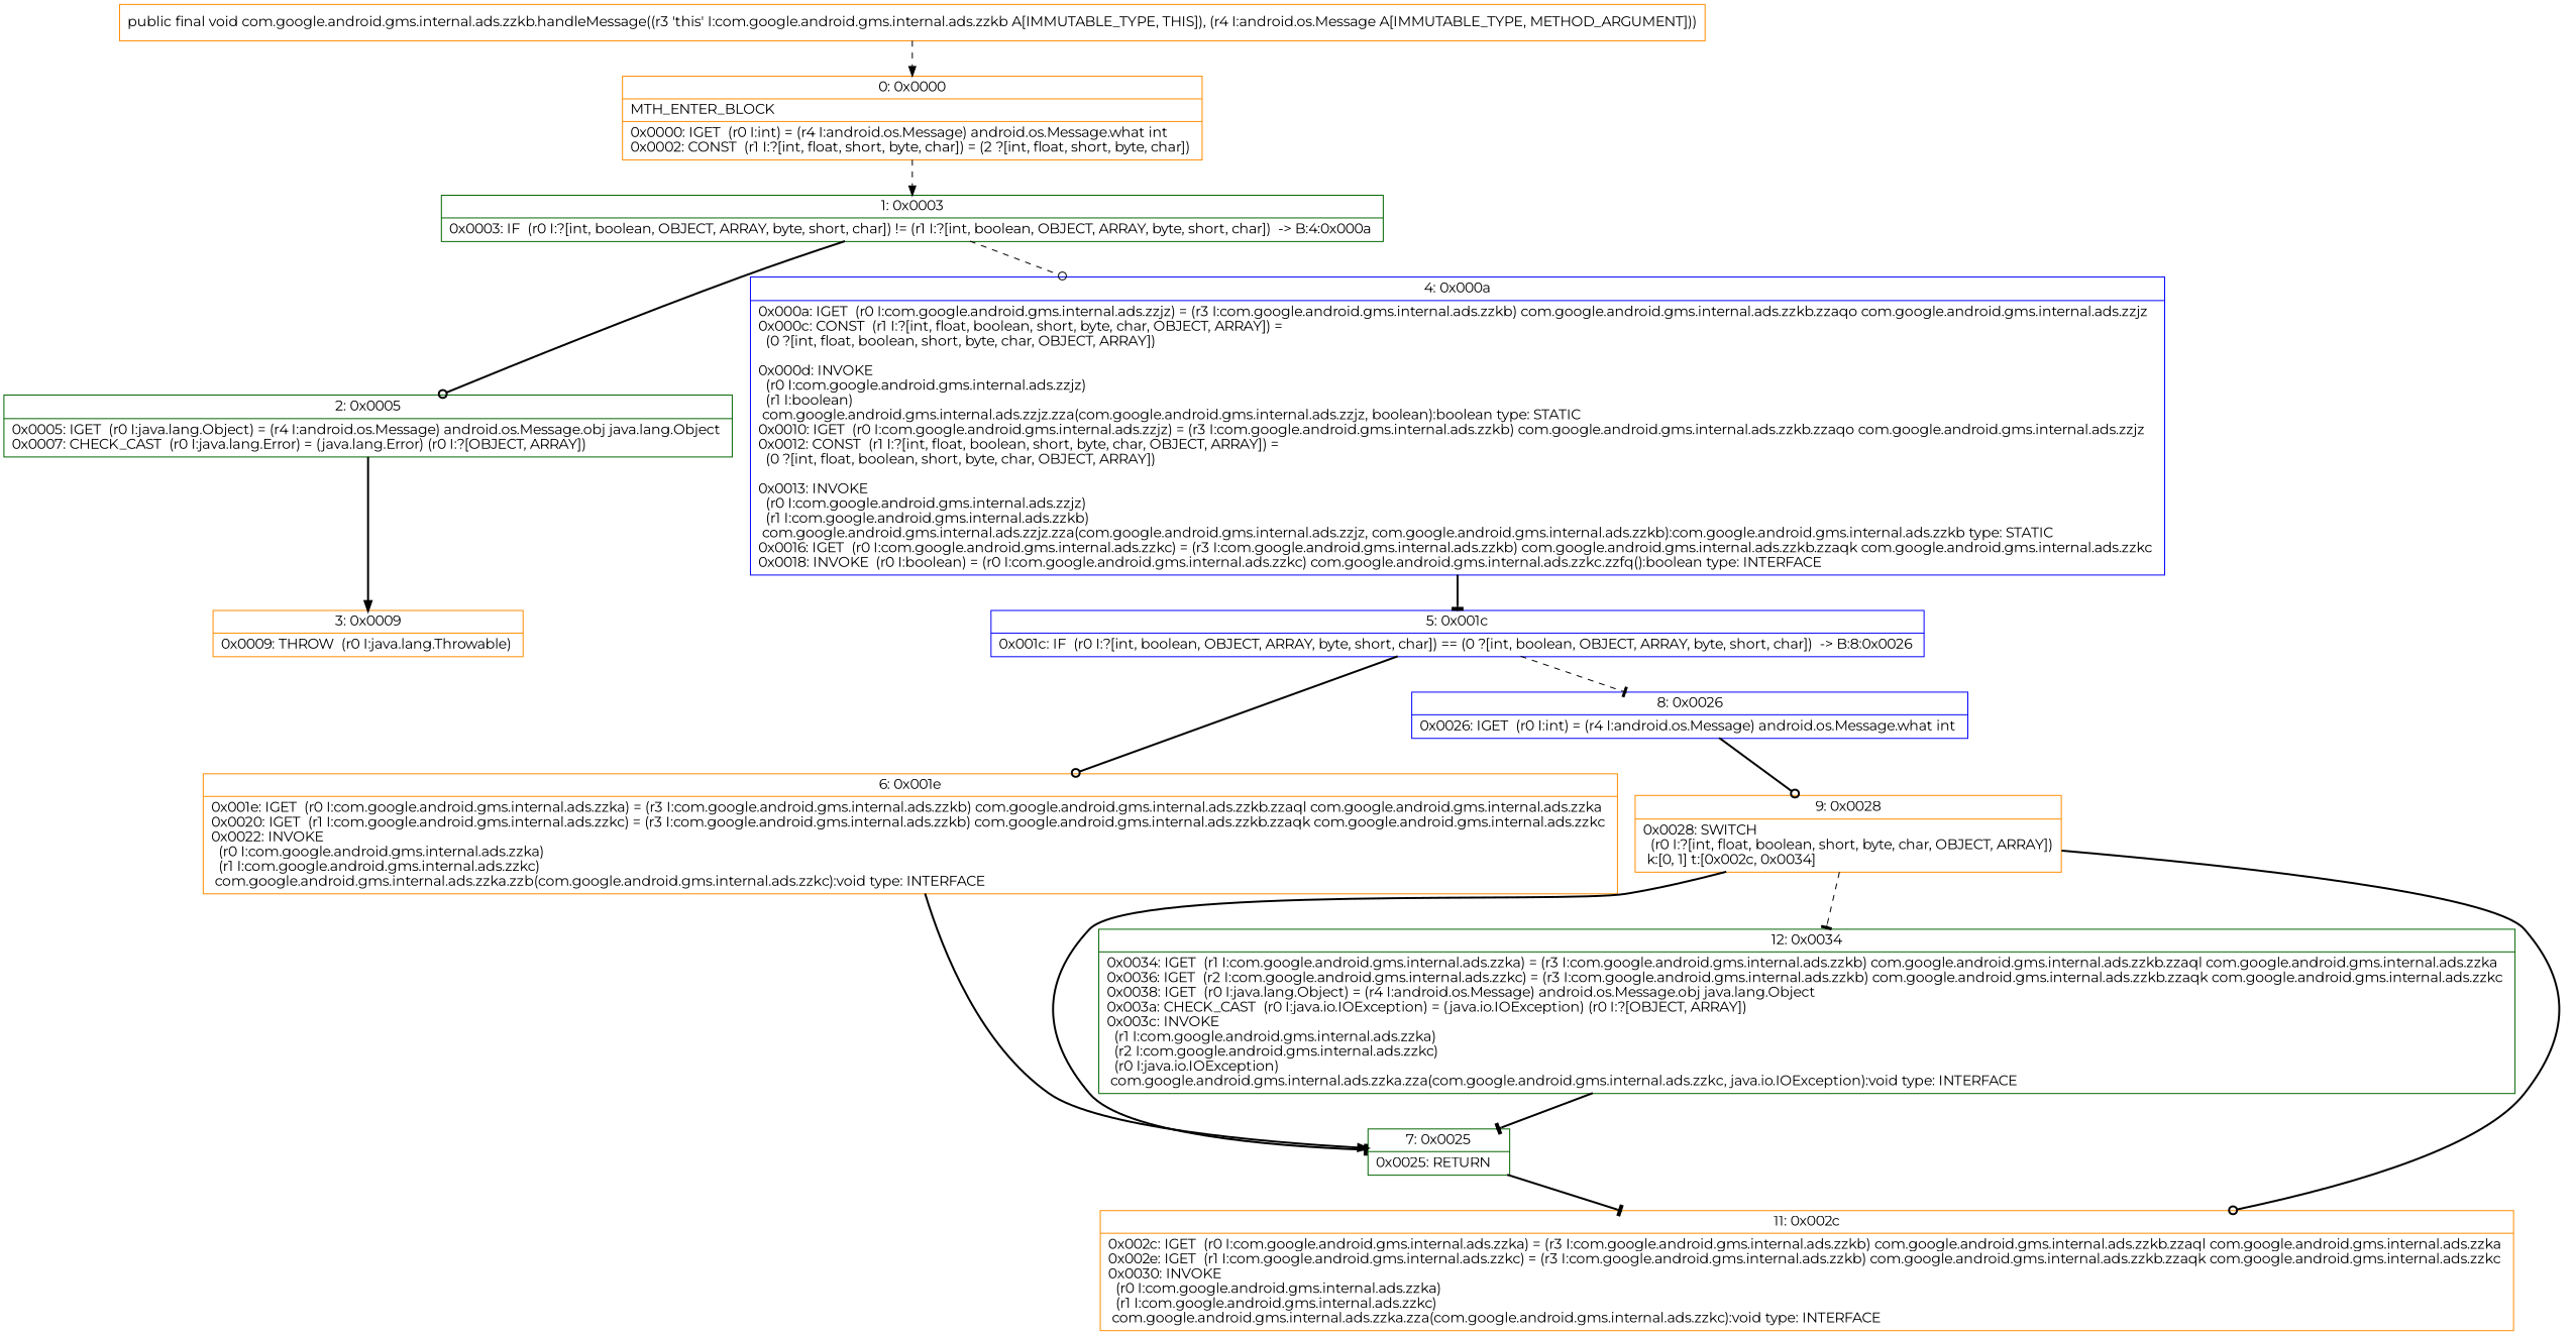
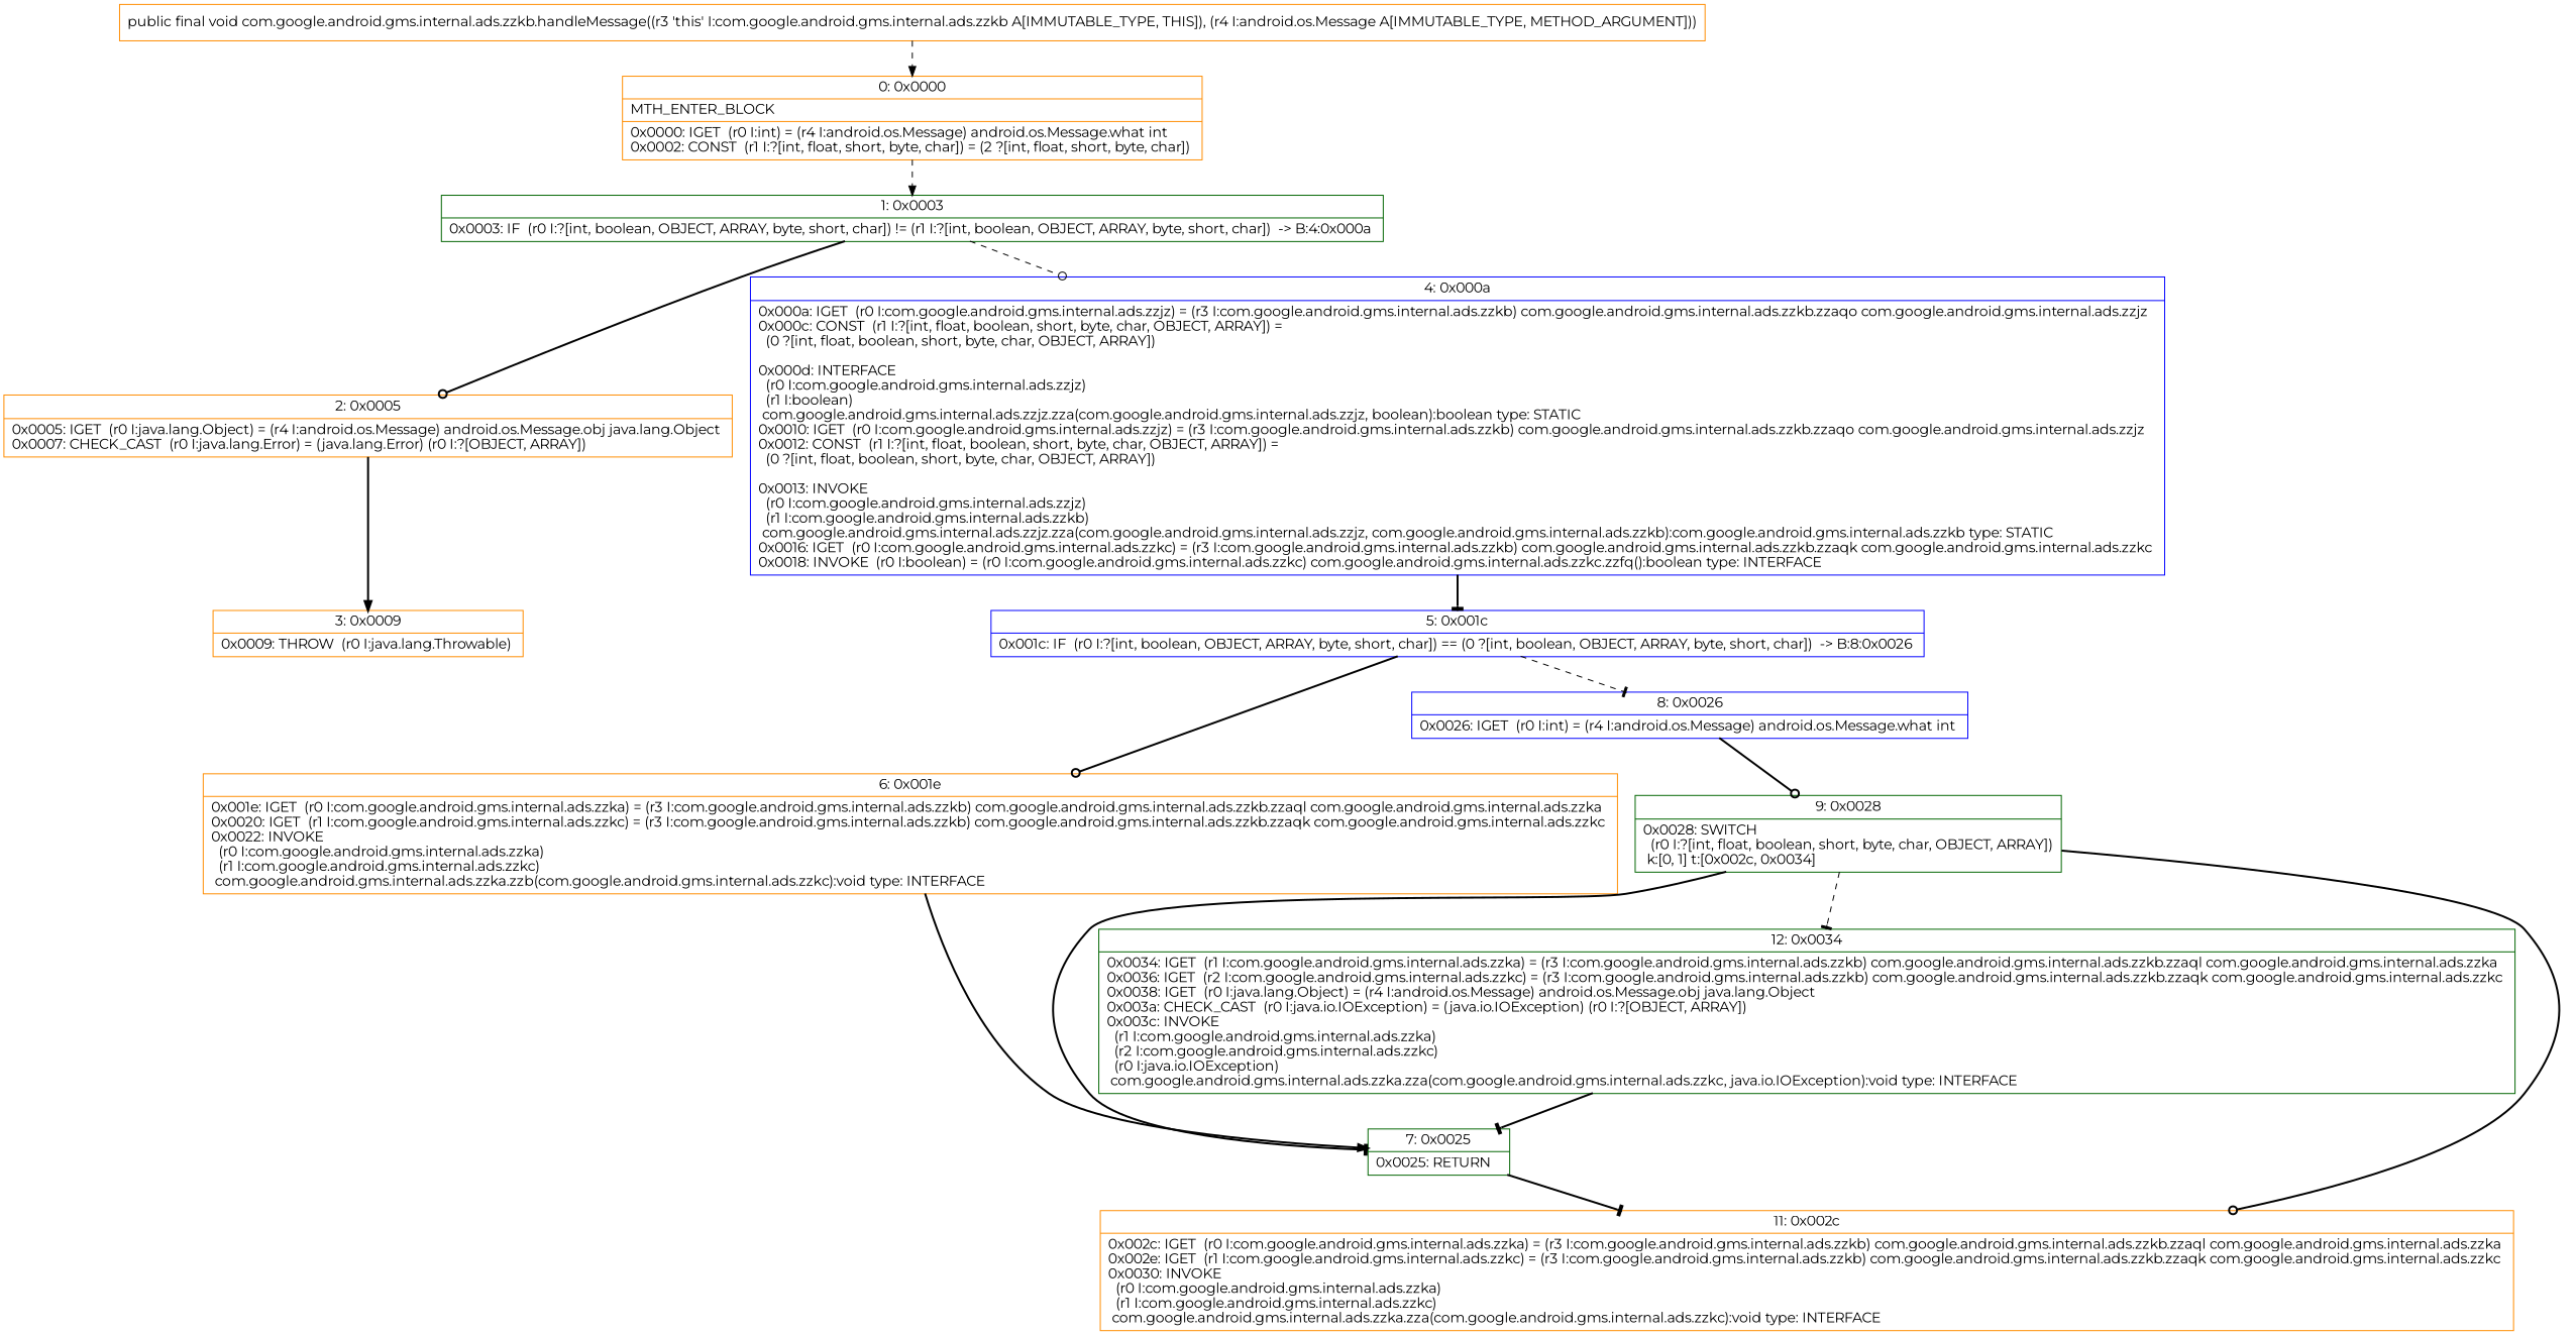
  digraph {
    fontname=Montserrat
    node [color=darkorange fontname=Montserrat shape=record]
    edge [arrowhead=tee fontname=Montserrat style=bold]
    n1 [label="{0\:\ 0x0000|MTH_ENTER_BLOCK\l|0x0000: IGET  (r0 I:int) = (r4 I:android.os.Message) android.os.Message.what int \l0x0002: CONST  (r1 I:?[int, float, short, byte, char]) = (2 ?[int, float, short, byte, char]) \l}"]
    n2 [color=darkgreen label="{1\:\ 0x0003|0x0003: IF  (r0 I:?[int, boolean, OBJECT, ARRAY, byte, short, char]) != (r1 I:?[int, boolean, OBJECT, ARRAY, byte, short, char])  \-\> B:4:0x000a \l}"]
-   n3 [color=darkgreen label="{2\:\ 0x0005|0x0005: IGET  (r0 I:java.lang.Object) = (r4 I:android.os.Message) android.os.Message.obj java.lang.Object \l0x0007: CHECK_CAST  (r0 I:java.lang.Error) = (java.lang.Error) (r0 I:?[OBJECT, ARRAY]) \l}"]
-   n4 [color=blue label="{4\:\ 0x000a|0x000a: IGET  (r0 I:com.google.android.gms.internal.ads.zzjz) = (r3 I:com.google.android.gms.internal.ads.zzkb) com.google.android.gms.internal.ads.zzkb.zzaqo com.google.android.gms.internal.ads.zzjz \l0x000c: CONST  (r1 I:?[int, float, boolean, short, byte, char, OBJECT, ARRAY]) = \l  (0 ?[int, float, boolean, short, byte, char, OBJECT, ARRAY])\l \l0x000d: INVOKE  \l  (r0 I:com.google.android.gms.internal.ads.zzjz)\l  (r1 I:boolean)\l com.google.android.gms.internal.ads.zzjz.zza(com.google.android.gms.internal.ads.zzjz, boolean):boolean type: STATIC \l0x0010: IGET  (r0 I:com.google.android.gms.internal.ads.zzjz) = (r3 I:com.google.android.gms.internal.ads.zzkb) com.google.android.gms.internal.ads.zzkb.zzaqo com.google.android.gms.internal.ads.zzjz \l0x0012: CONST  (r1 I:?[int, float, boolean, short, byte, char, OBJECT, ARRAY]) = \l  (0 ?[int, float, boolean, short, byte, char, OBJECT, ARRAY])\l \l0x0013: INVOKE  \l  (r0 I:com.google.android.gms.internal.ads.zzjz)\l  (r1 I:com.google.android.gms.internal.ads.zzkb)\l com.google.android.gms.internal.ads.zzjz.zza(com.google.android.gms.internal.ads.zzjz, com.google.android.gms.internal.ads.zzkb):com.google.android.gms.internal.ads.zzkb type: STATIC \l0x0016: IGET  (r0 I:com.google.android.gms.internal.ads.zzkc) = (r3 I:com.google.android.gms.internal.ads.zzkb) com.google.android.gms.internal.ads.zzkb.zzaqk com.google.android.gms.internal.ads.zzkc \l0x0018: INVOKE  (r0 I:boolean) = (r0 I:com.google.android.gms.internal.ads.zzkc) com.google.android.gms.internal.ads.zzkc.zzfq():boolean type: INTERFACE \l}"]
+   n3 [label="{2\:\ 0x0005|0x0005: IGET  (r0 I:java.lang.Object) = (r4 I:android.os.Message) android.os.Message.obj java.lang.Object \l0x0007: CHECK_CAST  (r0 I:java.lang.Error) = (java.lang.Error) (r0 I:?[OBJECT, ARRAY]) \l}"]
+   n4 [color=blue label="{4\:\ 0x000a|0x000a: IGET  (r0 I:com.google.android.gms.internal.ads.zzjz) = (r3 I:com.google.android.gms.internal.ads.zzkb) com.google.android.gms.internal.ads.zzkb.zzaqo com.google.android.gms.internal.ads.zzjz \l0x000c: CONST  (r1 I:?[int, float, boolean, short, byte, char, OBJECT, ARRAY]) = \l  (0 ?[int, float, boolean, short, byte, char, OBJECT, ARRAY])\l \l0x000d: INTERFACE  \l  (r0 I:com.google.android.gms.internal.ads.zzjz)\l  (r1 I:boolean)\l com.google.android.gms.internal.ads.zzjz.zza(com.google.android.gms.internal.ads.zzjz, boolean):boolean type: STATIC \l0x0010: IGET  (r0 I:com.google.android.gms.internal.ads.zzjz) = (r3 I:com.google.android.gms.internal.ads.zzkb) com.google.android.gms.internal.ads.zzkb.zzaqo com.google.android.gms.internal.ads.zzjz \l0x0012: CONST  (r1 I:?[int, float, boolean, short, byte, char, OBJECT, ARRAY]) = \l  (0 ?[int, float, boolean, short, byte, char, OBJECT, ARRAY])\l \l0x0013: INVOKE  \l  (r0 I:com.google.android.gms.internal.ads.zzjz)\l  (r1 I:com.google.android.gms.internal.ads.zzkb)\l com.google.android.gms.internal.ads.zzjz.zza(com.google.android.gms.internal.ads.zzjz, com.google.android.gms.internal.ads.zzkb):com.google.android.gms.internal.ads.zzkb type: STATIC \l0x0016: IGET  (r0 I:com.google.android.gms.internal.ads.zzkc) = (r3 I:com.google.android.gms.internal.ads.zzkb) com.google.android.gms.internal.ads.zzkb.zzaqk com.google.android.gms.internal.ads.zzkc \l0x0018: INVOKE  (r0 I:boolean) = (r0 I:com.google.android.gms.internal.ads.zzkc) com.google.android.gms.internal.ads.zzkc.zzfq():boolean type: INTERFACE \l}"]
    n5 [label="{3\:\ 0x0009|0x0009: THROW  (r0 I:java.lang.Throwable) \l}"]
    n6 [color=blue label="{5\:\ 0x001c|0x001c: IF  (r0 I:?[int, boolean, OBJECT, ARRAY, byte, short, char]) == (0 ?[int, boolean, OBJECT, ARRAY, byte, short, char])  \-\> B:8:0x0026 \l}"]
    n7 [label="{6\:\ 0x001e|0x001e: IGET  (r0 I:com.google.android.gms.internal.ads.zzka) = (r3 I:com.google.android.gms.internal.ads.zzkb) com.google.android.gms.internal.ads.zzkb.zzaql com.google.android.gms.internal.ads.zzka \l0x0020: IGET  (r1 I:com.google.android.gms.internal.ads.zzkc) = (r3 I:com.google.android.gms.internal.ads.zzkb) com.google.android.gms.internal.ads.zzkb.zzaqk com.google.android.gms.internal.ads.zzkc \l0x0022: INVOKE  \l  (r0 I:com.google.android.gms.internal.ads.zzka)\l  (r1 I:com.google.android.gms.internal.ads.zzkc)\l com.google.android.gms.internal.ads.zzka.zzb(com.google.android.gms.internal.ads.zzkc):void type: INTERFACE \l}"]
    n8 [color=blue label="{8\:\ 0x0026|0x0026: IGET  (r0 I:int) = (r4 I:android.os.Message) android.os.Message.what int \l}"]
    n9 [color=darkgreen label="{7\:\ 0x0025|0x0025: RETURN   \l}"]
-   n10 [label="{9\:\ 0x0028|0x0028: SWITCH  \l  (r0 I:?[int, float, boolean, short, byte, char, OBJECT, ARRAY])\l k:[0, 1] t:[0x002c, 0x0034] \l}"]
+   n10 [color=darkgreen label="{9\:\ 0x0028|0x0028: SWITCH  \l  (r0 I:?[int, float, boolean, short, byte, char, OBJECT, ARRAY])\l k:[0, 1] t:[0x002c, 0x0034] \l}"]
    n11 [label="{11\:\ 0x002c|0x002c: IGET  (r0 I:com.google.android.gms.internal.ads.zzka) = (r3 I:com.google.android.gms.internal.ads.zzkb) com.google.android.gms.internal.ads.zzkb.zzaql com.google.android.gms.internal.ads.zzka \l0x002e: IGET  (r1 I:com.google.android.gms.internal.ads.zzkc) = (r3 I:com.google.android.gms.internal.ads.zzkb) com.google.android.gms.internal.ads.zzkb.zzaqk com.google.android.gms.internal.ads.zzkc \l0x0030: INVOKE  \l  (r0 I:com.google.android.gms.internal.ads.zzka)\l  (r1 I:com.google.android.gms.internal.ads.zzkc)\l com.google.android.gms.internal.ads.zzka.zza(com.google.android.gms.internal.ads.zzkc):void type: INTERFACE \l}"]
    n12 [color=darkgreen label="{12\:\ 0x0034|0x0034: IGET  (r1 I:com.google.android.gms.internal.ads.zzka) = (r3 I:com.google.android.gms.internal.ads.zzkb) com.google.android.gms.internal.ads.zzkb.zzaql com.google.android.gms.internal.ads.zzka \l0x0036: IGET  (r2 I:com.google.android.gms.internal.ads.zzkc) = (r3 I:com.google.android.gms.internal.ads.zzkb) com.google.android.gms.internal.ads.zzkb.zzaqk com.google.android.gms.internal.ads.zzkc \l0x0038: IGET  (r0 I:java.lang.Object) = (r4 I:android.os.Message) android.os.Message.obj java.lang.Object \l0x003a: CHECK_CAST  (r0 I:java.io.IOException) = (java.io.IOException) (r0 I:?[OBJECT, ARRAY]) \l0x003c: INVOKE  \l  (r1 I:com.google.android.gms.internal.ads.zzka)\l  (r2 I:com.google.android.gms.internal.ads.zzkc)\l  (r0 I:java.io.IOException)\l com.google.android.gms.internal.ads.zzka.zza(com.google.android.gms.internal.ads.zzkc, java.io.IOException):void type: INTERFACE \l}"]
    n13 [label="{public final void com.google.android.gms.internal.ads.zzkb.handleMessage((r3 'this' I:com.google.android.gms.internal.ads.zzkb A[IMMUTABLE_TYPE, THIS]), (r4 I:android.os.Message A[IMMUTABLE_TYPE, METHOD_ARGUMENT])) }"]
    n1 -> n2 [arrowhead=normal style=dashed]
    n2 -> n3 [arrowhead=odot]
    n2 -> n4 [arrowhead=odot style=dashed]
    n3 -> n5 [arrowhead=normal]
    n4 -> n6
    n6 -> n7 [arrowhead=odot]
    n6 -> n8 [style=dashed]
    n7 -> n9 [arrowhead=normal]
    n8 -> n10 [arrowhead=odot]
    n9 -> n11
    n10 -> n9
    n10 -> n11 [arrowhead=odot]
    n10 -> n12 [style=dashed]
    n12 -> n9
    n13 -> n1 [arrowhead=normal style=dashed]
  }
